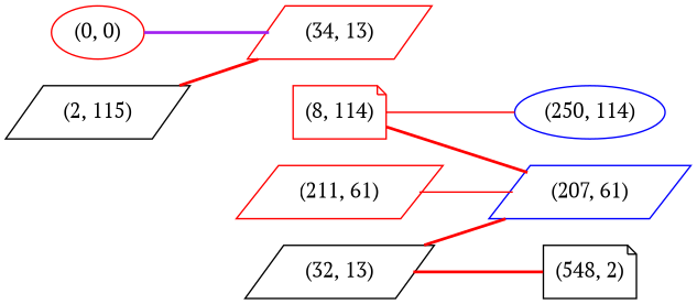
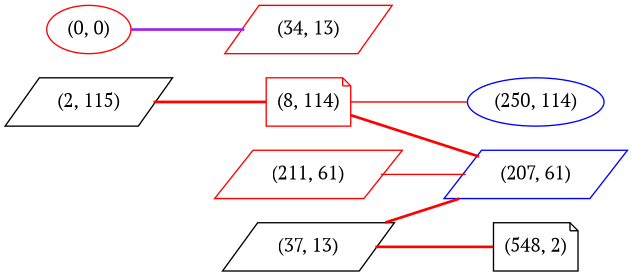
  graph {
    fontname="PT Serif"
    rankdir=LR
    node [color=red fontname="PT Serif" shape=parallelogram]
    edge [color=red fontname="PT Serif" style=bold weight=1]
    "(0, 0)" [shape=ellipse]
    "(34, 13)"
    "(2, 115)" [color=black]
    "(8, 114)" [shape=note]
    n5 [color=blue label="(207, 61)"]
    "(250, 114)" [color=blue shape=ellipse]
    "(211, 61)"
-   "(37, 13)" [color=black label="(32, 13)"]
+   "(37, 13)" [color=black]
    n9 [color=black label="(548, 2)" shape=note]
    "(0, 0)" -- "(34, 13)" [color=purple weight=4]
-   "(2, 115)" -- "(34, 13)"
+   "(2, 115)" -- "(8, 114)"
    "(8, 114)" -- n5
    "(8, 114)" -- "(250, 114)" [style=solid]
    "(211, 61)" -- n5 [style=solid]
    "(37, 13)" -- n5
    "(37, 13)" -- n9
  }
